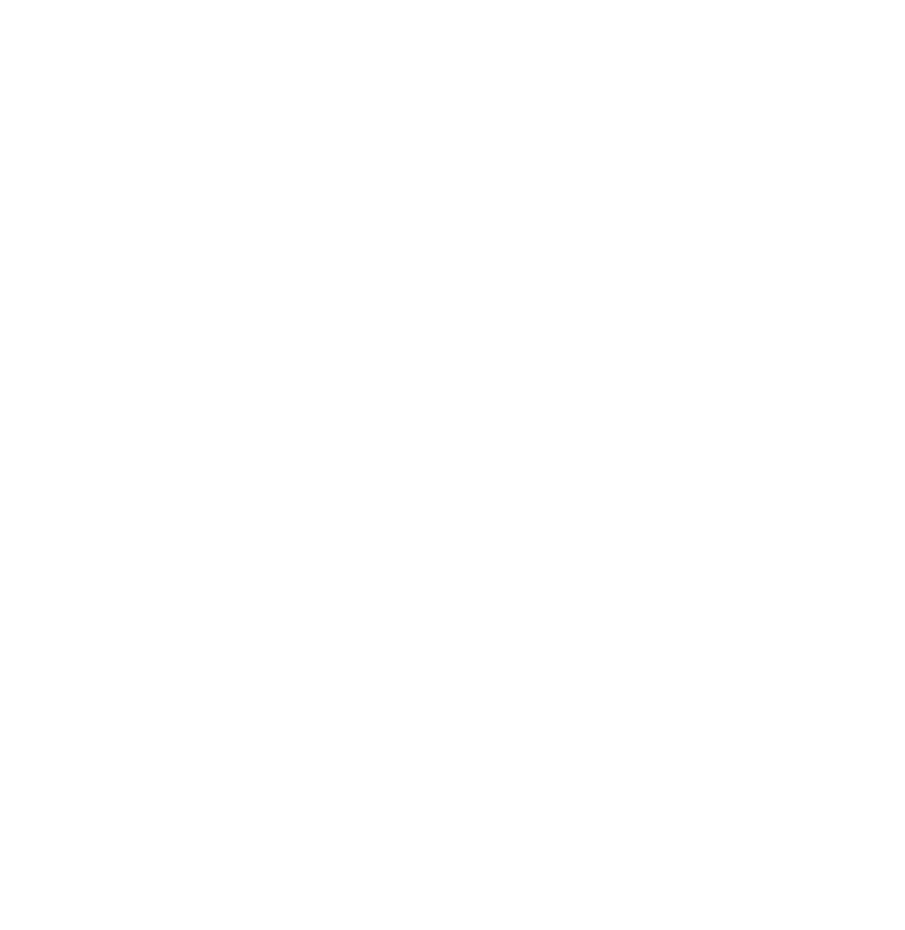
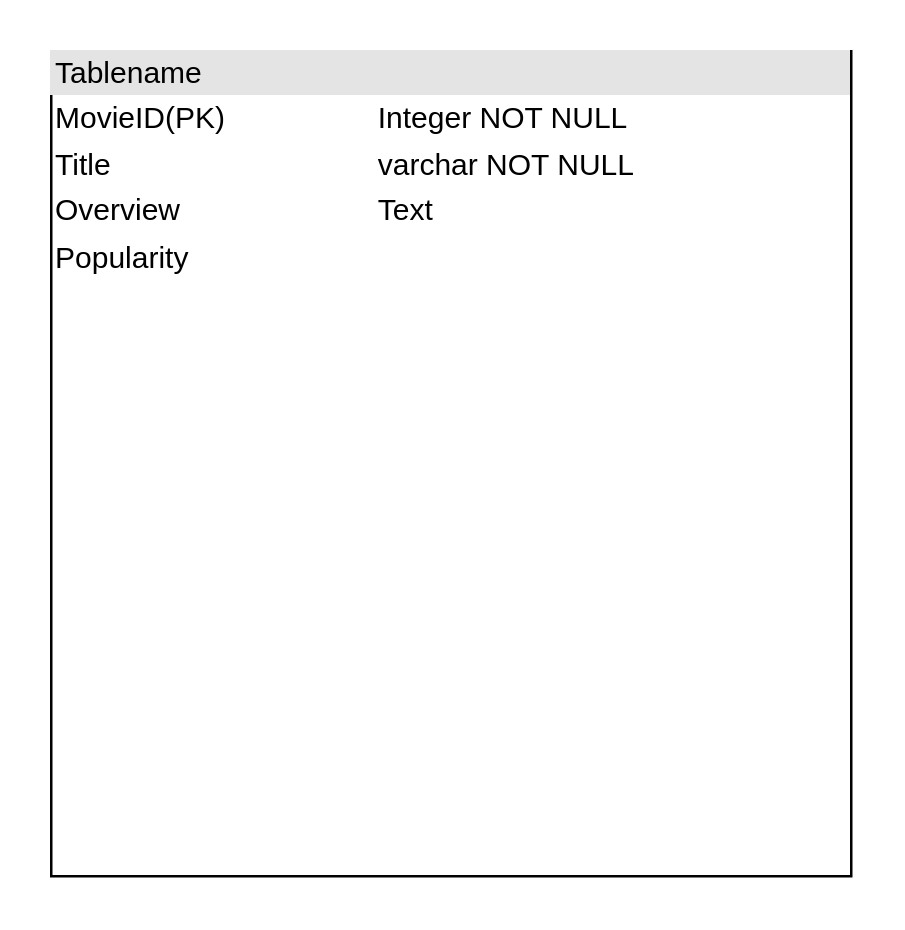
  <mxCell id="0" />
  <mxCell id="1" parent="0" />
+ <mxCell id="2" value="&lt;div style=&quot;box-sizing:border-box;width:100%;background:#e4e4e4;padding:2px;&quot;&gt;Tablename&lt;/div&gt;&lt;table style=&quot;width:100%;font-size:1em;&quot; cellpadding=&quot;2&quot; cellspacing=&quot;0&quot;&gt;&lt;tbody&gt;&lt;tr&gt;&lt;td&gt;MovieID(PK)&lt;/td&gt;&lt;td&gt;Integer NOT NULL&lt;/td&gt;&lt;/tr&gt;&lt;tr&gt;&lt;td&gt;Title&lt;/td&gt;&lt;td&gt;varchar NOT NULL&lt;/td&gt;&lt;/tr&gt;&lt;tr&gt;&lt;td&gt;Overview&lt;span style=&quot;white-space: pre;&quot;&gt;&#09;&lt;/span&gt;&lt;/td&gt;&lt;td&gt;Text&lt;/td&gt;&lt;/tr&gt;&lt;tr&gt;&lt;td&gt;Popularity&lt;/td&gt;&lt;td&gt;&lt;br&gt;&lt;/td&gt;&lt;/tr&gt;&lt;tr&gt;&lt;td&gt;&lt;br&gt;&lt;/td&gt;&lt;td&gt;&lt;br&gt;&lt;/td&gt;&lt;/tr&gt;&lt;tr&gt;&lt;td&gt;&lt;br&gt;&lt;/td&gt;&lt;td&gt;&lt;br&gt;&lt;/td&gt;&lt;/tr&gt;&lt;/tbody&gt;&lt;/table&gt;" style="verticalAlign=top;align=left;overflow=fill;html=1;whiteSpace=wrap;" vertex="1" parent="1"><mxGeometry x="20" y="20" width="320" height="330" as="geometry" /></mxCell>
